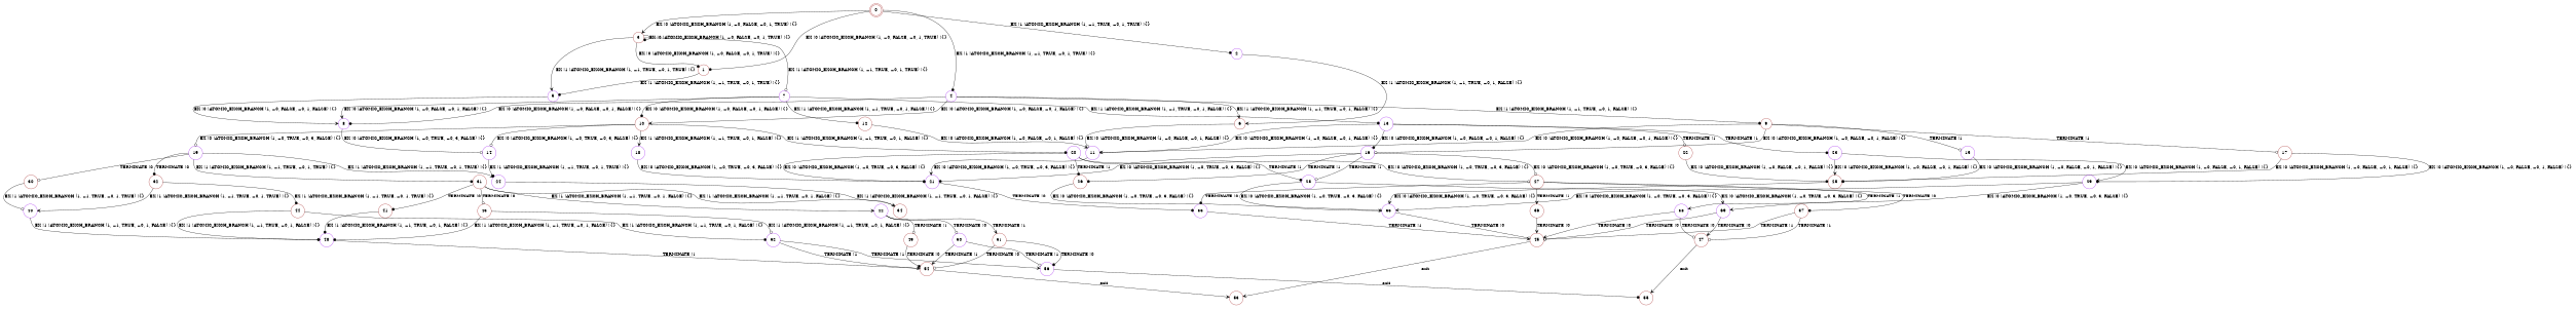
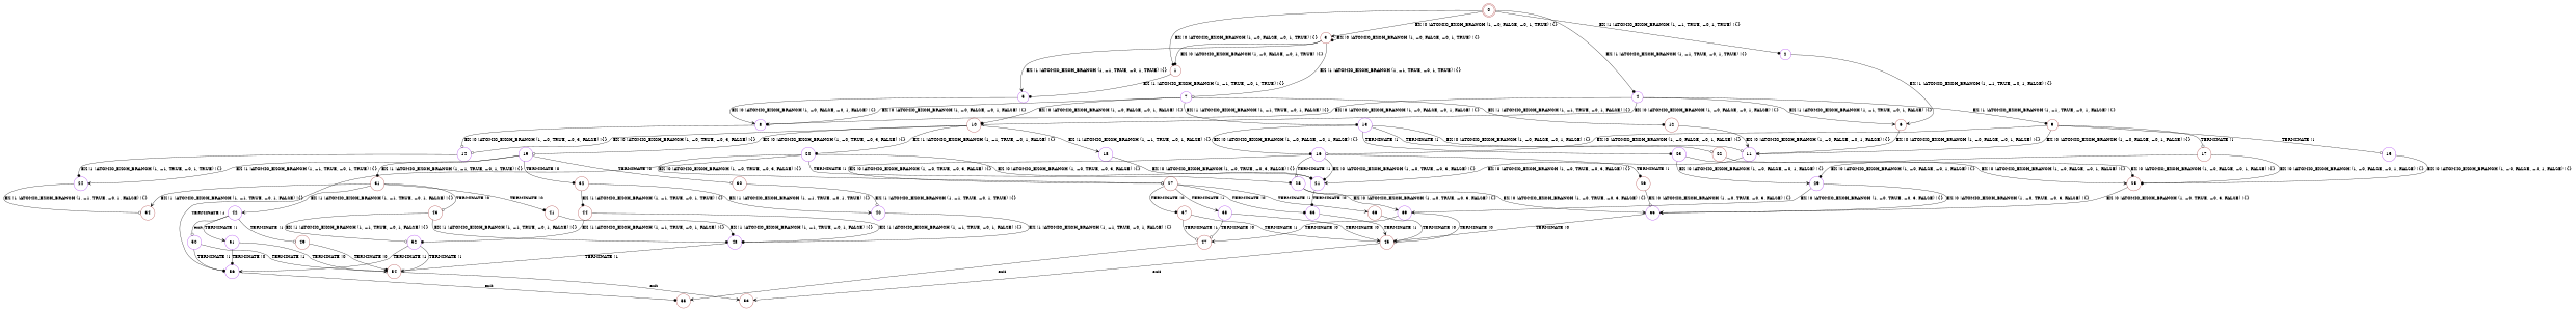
  digraph {
    node [color=brown shape=circle]
    edge [arrowhead=dot]
    0 [peripheries=2]
    1
    2 [color=purple]
    3
    4 [color=purple]
    5 [color=purple]
    6
    7 [color=purple]
    8 [color=purple]
    9
    10
    11 [color=purple]
    12
    13 [color=purple]
    14 [color=purple]
    15 [color=purple]
    16 [color=purple]
    17
    18 [color=purple]
    19 [color=purple]
    20 [color=purple]
    21 [color=purple]
    22
    23 [color=purple]
    24 [color=purple]
    25
    26
    27
    28 [color=purple]
    29 [color=purple]
    30
    31
    32
    33 [color=purple]
    34
    35 [color=purple]
    36
    37
    38 [color=purple]
    n40 [color=purple label=69]
    40 [color=purple]
    41
    42 [color=purple]
    43
    44
    45
    47
    48 [color=purple]
    49
    50 [color=purple]
-   51
+   51 [color=purple]
    52 [color=purple]
    53
    55
    54
    56 [color=purple]
    0 -> 1 [label="EX !0 !ATOMIC_EXCH_BRANCH (1, +0, FALSE, +0, 1, TRUE) !{}"]
    0 -> 2 [label="EX !1 !ATOMIC_EXCH_BRANCH (1, +1, TRUE, +0, 1, TRUE) !{}"]
    0 -> 3 [arrowhead=vee label="EX !0 !ATOMIC_EXCH_BRANCH (1, +0, FALSE, +0, 1, TRUE) !{}"]
    0 -> 4 [label="EX !1 !ATOMIC_EXCH_BRANCH (1, +1, TRUE, +0, 1, TRUE) !{}"]
    1 -> 5 [label="EX !1 !ATOMIC_EXCH_BRANCH (1, +1, TRUE, +0, 1, TRUE) !{}"]
    2 -> 6 [arrowhead=vee label="EX !1 !ATOMIC_EXCH_BRANCH (1, +1, TRUE, +0, 1, FALSE) !{}"]
    3 -> 1 [label="EX !0 !ATOMIC_EXCH_BRANCH (1, +0, FALSE, +0, 1, TRUE) !{}"]
    3 -> 3 [label="EX !0 !ATOMIC_EXCH_BRANCH (1, +0, FALSE, +0, 1, TRUE) !{}"]
    3 -> 5 [arrowhead=vee label="EX !1 !ATOMIC_EXCH_BRANCH (1, +1, TRUE, +0, 1, TRUE) !{}"]
    3 -> 7 [arrowhead=odot label="EX !1 !ATOMIC_EXCH_BRANCH (1, +1, TRUE, +0, 1, TRUE) !{}"]
    4 -> 6 [arrowhead=vee label="EX !1 !ATOMIC_EXCH_BRANCH (1, +1, TRUE, +0, 1, FALSE) !{}"]
    4 -> 8 [label="EX !0 !ATOMIC_EXCH_BRANCH (1, +0, FALSE, +0, 1, FALSE) !{}"]
    4 -> 9 [label="EX !1 !ATOMIC_EXCH_BRANCH (1, +1, TRUE, +0, 1, FALSE) !{}"]
    4 -> 10 [arrowhead=vee label="EX !0 !ATOMIC_EXCH_BRANCH (1, +0, FALSE, +0, 1, FALSE) !{}"]
    5 -> 8 [arrowhead=vee label="EX !0 !ATOMIC_EXCH_BRANCH (1, +0, FALSE, +0, 1, FALSE) !{}"]
    6 -> 11 [arrowhead=odot label="EX !0 !ATOMIC_EXCH_BRANCH (1, +0, FALSE, +0, 1, FALSE) !{}"]
    7 -> 8 [arrowhead=vee label="EX !0 !ATOMIC_EXCH_BRANCH (1, +0, FALSE, +0, 1, FALSE) !{}"]
    7 -> 10 [label="EX !0 !ATOMIC_EXCH_BRANCH (1, +0, FALSE, +0, 1, FALSE) !{}"]
    7 -> 12 [label="EX !1 !ATOMIC_EXCH_BRANCH (1, +1, TRUE, +0, 1, FALSE) !{}"]
    7 -> 13 [label="EX !1 !ATOMIC_EXCH_BRANCH (1, +1, TRUE, +0, 1, FALSE) !{}"]
    8 -> 14 [arrowhead=odot label="EX !0 !ATOMIC_EXCH_BRANCH (1, +0, TRUE, +0, 3, FALSE) !{}"]
    9 -> 11 [arrowhead=vee label="EX !0 !ATOMIC_EXCH_BRANCH (1, +0, FALSE, +0, 1, FALSE) !{}"]
    9 -> 15 [arrowhead=odot label="TERMINATE !1"]
    9 -> 16 [arrowhead=odot label="EX !0 !ATOMIC_EXCH_BRANCH (1, +0, FALSE, +0, 1, FALSE) !{}"]
    9 -> 17 [arrowhead=odot label="TERMINATE !1"]
    10 -> 14 [arrowhead=odot label="EX !0 !ATOMIC_EXCH_BRANCH (1, +0, TRUE, +0, 3, FALSE) !{}"]
    10 -> 18 [arrowhead=vee label="EX !1 !ATOMIC_EXCH_BRANCH (1, +1, TRUE, +0, 1, FALSE) !{}"]
    10 -> 19 [arrowhead=odot label="EX !0 !ATOMIC_EXCH_BRANCH (1, +0, TRUE, +0, 3, FALSE) !{}"]
    10 -> 20 [label="EX !1 !ATOMIC_EXCH_BRANCH (1, +1, TRUE, +0, 1, FALSE) !{}"]
    11 -> 21 [arrowhead=vee label="EX !0 !ATOMIC_EXCH_BRANCH (1, +0, TRUE, +0, 3, FALSE) !{}"]
    12 -> 11 [arrowhead=vee label="EX !0 !ATOMIC_EXCH_BRANCH (1, +0, FALSE, +0, 1, FALSE) !{}"]
    13 -> 11 [arrowhead=odot label="EX !0 !ATOMIC_EXCH_BRANCH (1, +0, FALSE, +0, 1, FALSE) !{}"]
    13 -> 16 [label="EX !0 !ATOMIC_EXCH_BRANCH (1, +0, FALSE, +0, 1, FALSE) !{}"]
    13 -> 22 [arrowhead=odot label="TERMINATE !1"]
    13 -> 23 [label="TERMINATE !1"]
    14 -> 24 [label="EX !1 !ATOMIC_EXCH_BRANCH (1, +1, TRUE, +0, 1, TRUE) !{}"]
    15 -> 25 [label="EX !0 !ATOMIC_EXCH_BRANCH (1, +0, FALSE, +0, 1, FALSE) !{}"]
    16 -> 21 [label="EX !0 !ATOMIC_EXCH_BRANCH (1, +0, TRUE, +0, 3, FALSE) !{}"]
    16 -> 26 [label="TERMINATE !1"]
    16 -> 27 [arrowhead=odot label="EX !0 !ATOMIC_EXCH_BRANCH (1, +0, TRUE, +0, 3, FALSE) !{}"]
    16 -> 28 [arrowhead=odot label="TERMINATE !1"]
    17 -> 25 [arrowhead=odot label="EX !0 !ATOMIC_EXCH_BRANCH (1, +0, FALSE, +0, 1, FALSE) !{}"]
    17 -> 29 [label="EX !0 !ATOMIC_EXCH_BRANCH (1, +0, FALSE, +0, 1, FALSE) !{}"]
    18 -> 21 [arrowhead=odot label="EX !0 !ATOMIC_EXCH_BRANCH (1, +0, TRUE, +0, 3, FALSE) !{}"]
    19 -> 24 [arrowhead=vee label="EX !1 !ATOMIC_EXCH_BRANCH (1, +1, TRUE, +0, 1, TRUE) !{}"]
    19 -> 30 [arrowhead=odot label="TERMINATE !0"]
    19 -> 31 [label="EX !1 !ATOMIC_EXCH_BRANCH (1, +1, TRUE, +0, 1, TRUE) !{}"]
    19 -> 32 [label="TERMINATE !0"]
    20 -> 21 [label="EX !0 !ATOMIC_EXCH_BRANCH (1, +0, TRUE, +0, 3, FALSE) !{}"]
-   20 -> 26 [label="TERMINATE !1"]
+   20 -> 56 [label="TERMINATE !1"]
    20 -> 27 [arrowhead=odot label="EX !0 !ATOMIC_EXCH_BRANCH (1, +0, TRUE, +0, 3, FALSE) !{}"]
    20 -> 28 [label="TERMINATE !1"]
    21 -> 33 [label="TERMINATE !0"]
    22 -> 25 [label="EX !0 !ATOMIC_EXCH_BRANCH (1, +0, FALSE, +0, 1, FALSE) !{}"]
    23 -> 25 [arrowhead=vee label="EX !0 !ATOMIC_EXCH_BRANCH (1, +0, FALSE, +0, 1, FALSE) !{}"]
    23 -> 29 [arrowhead=vee label="EX !0 !ATOMIC_EXCH_BRANCH (1, +0, FALSE, +0, 1, FALSE) !{}"]
    24 -> 34 [arrowhead=odot label="EX !1 !ATOMIC_EXCH_BRANCH (1, +1, TRUE, +0, 1, FALSE) !{}"]
    25 -> 35 [arrowhead=vee label="EX !0 !ATOMIC_EXCH_BRANCH (1, +0, TRUE, +0, 3, FALSE) !{}"]
    26 -> 35 [arrowhead=odot label="EX !0 !ATOMIC_EXCH_BRANCH (1, +0, TRUE, +0, 3, FALSE) !{}"]
    27 -> 33 [label="TERMINATE !0"]
    27 -> 36 [arrowhead=vee label="TERMINATE !1"]
    27 -> 37 [label="TERMINATE !0"]
    27 -> 38 [arrowhead=vee label="TERMINATE !1"]
    28 -> 35 [arrowhead=vee label="EX !0 !ATOMIC_EXCH_BRANCH (1, +0, TRUE, +0, 3, FALSE) !{}"]
    28 -> n40 [arrowhead=vee label="EX !0 !ATOMIC_EXCH_BRANCH (1, +0, TRUE, +0, 3, FALSE) !{}"]
    29 -> 35 [arrowhead=vee label="EX !0 !ATOMIC_EXCH_BRANCH (1, +0, TRUE, +0, 3, FALSE) !{}"]
    29 -> n40 [arrowhead=vee label="EX !0 !ATOMIC_EXCH_BRANCH (1, +0, TRUE, +0, 3, FALSE) !{}"]
    30 -> 40 [arrowhead=odot label="EX !1 !ATOMIC_EXCH_BRANCH (1, +1, TRUE, +0, 1, TRUE) !{}"]
    31 -> 34 [arrowhead=vee label="EX !1 !ATOMIC_EXCH_BRANCH (1, +1, TRUE, +0, 1, FALSE) !{}"]
    31 -> 41 [label="TERMINATE !0"]
    31 -> 42 [arrowhead=vee label="EX !1 !ATOMIC_EXCH_BRANCH (1, +1, TRUE, +0, 1, FALSE) !{}"]
    31 -> 43 [arrowhead=odot label="TERMINATE !0"]
    32 -> 40 [arrowhead=vee label="EX !1 !ATOMIC_EXCH_BRANCH (1, +1, TRUE, +0, 1, TRUE) !{}"]
    32 -> 44 [label="EX !1 !ATOMIC_EXCH_BRANCH (1, +1, TRUE, +0, 1, TRUE) !{}"]
    33 -> 45 [arrowhead=vee label="TERMINATE !1"]
    35 -> 45 [arrowhead=odot label="TERMINATE !0"]
    36 -> 45 [arrowhead=vee label="TERMINATE !0"]
    37 -> 45 [arrowhead=odot label="TERMINATE !1"]
    37 -> 47 [arrowhead=odot label="TERMINATE !1"]
    38 -> 45 [arrowhead=vee label="TERMINATE !0"]
    38 -> 47 [arrowhead=odot label="TERMINATE !0"]
    n40 -> 45 [arrowhead=odot label="TERMINATE !0"]
    n40 -> 47 [arrowhead=vee label="TERMINATE !0"]
    40 -> 48 [label="EX !1 !ATOMIC_EXCH_BRANCH (1, +1, TRUE, +0, 1, FALSE) !{}"]
    41 -> 48 [label="EX !1 !ATOMIC_EXCH_BRANCH (1, +1, TRUE, +0, 1, FALSE) !{}"]
    42 -> 49 [arrowhead=odot label="TERMINATE !1"]
-   42 -> 50 [arrowhead=odot label="TERMINATE !0"]
+   42 -> 50 [arrowhead=odot label=exit]
    42 -> 51 [arrowhead=vee label="TERMINATE !1"]
    43 -> 48 [label="EX !1 !ATOMIC_EXCH_BRANCH (1, +1, TRUE, +0, 1, FALSE) !{}"]
    43 -> 52 [arrowhead=odot label="EX !1 !ATOMIC_EXCH_BRANCH (1, +1, TRUE, +0, 1, FALSE) !{}"]
    44 -> 48 [arrowhead=odot label="EX !1 !ATOMIC_EXCH_BRANCH (1, +1, TRUE, +0, 1, FALSE) !{}"]
    44 -> 52 [label="EX !1 !ATOMIC_EXCH_BRANCH (1, +1, TRUE, +0, 1, FALSE) !{}"]
    45 -> 53 [arrowhead=vee label=exit]
    47 -> 55 [arrowhead=vee label=exit]
    48 -> 54 [arrowhead=odot label="TERMINATE !1"]
    49 -> 54 [label="TERMINATE !0"]
    50 -> 54 [arrowhead=vee label="TERMINATE !1"]
    50 -> 56 [arrowhead=odot label="TERMINATE !1"]
    51 -> 54 [arrowhead=odot label="TERMINATE !0"]
    51 -> 56 [label="TERMINATE !0"]
    52 -> 54 [arrowhead=vee label="TERMINATE !1"]
    52 -> 56 [arrowhead=vee label="TERMINATE !1"]
    54 -> 53 [arrowhead=vee label=exit]
    56 -> 55 [label=exit]
  }
